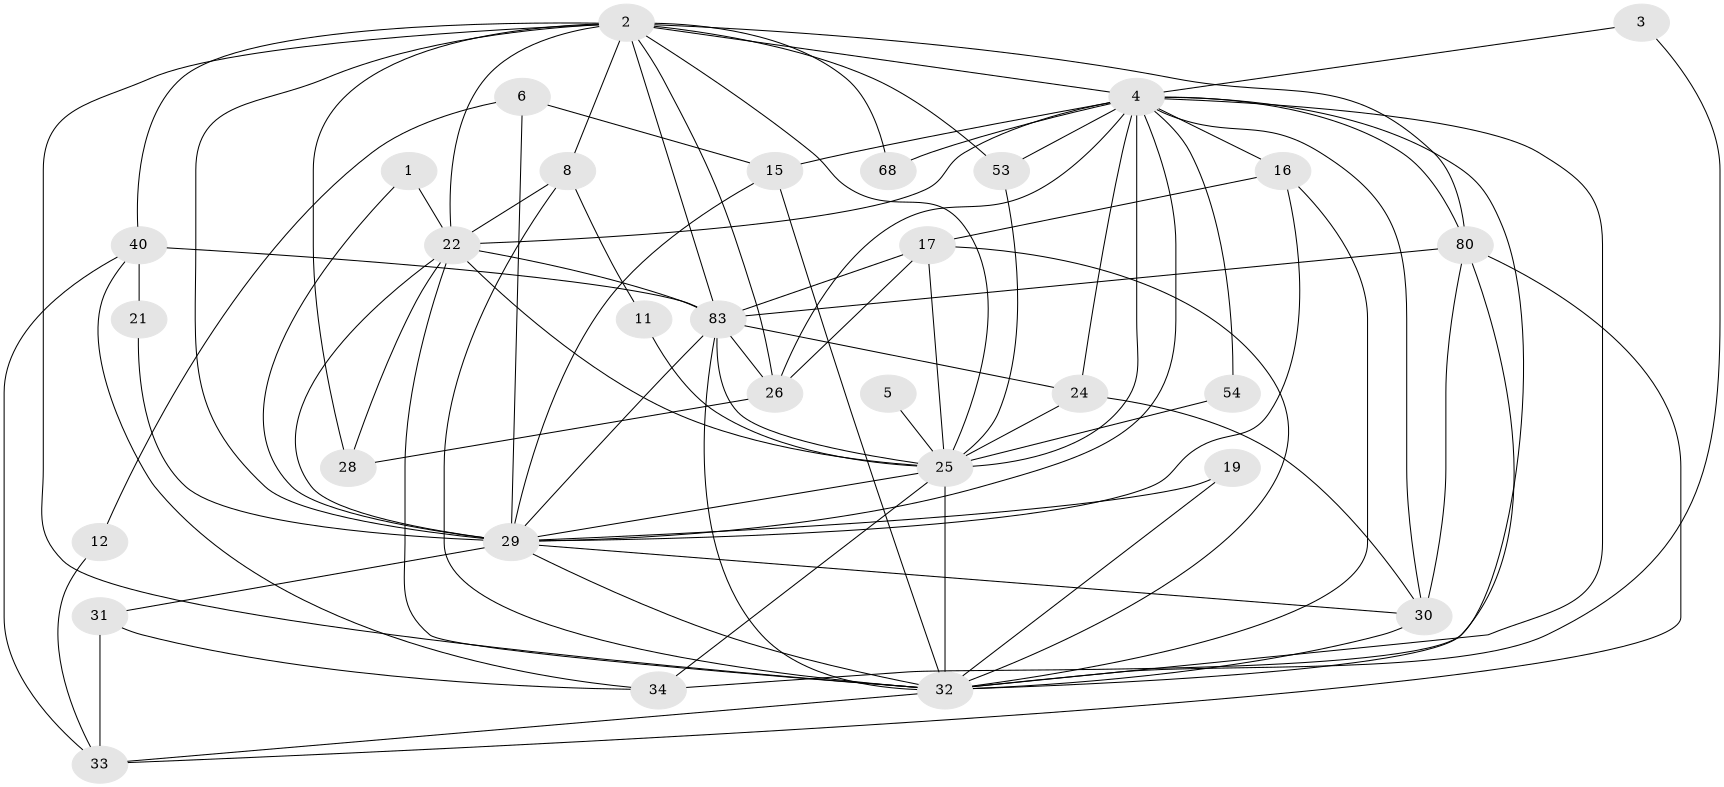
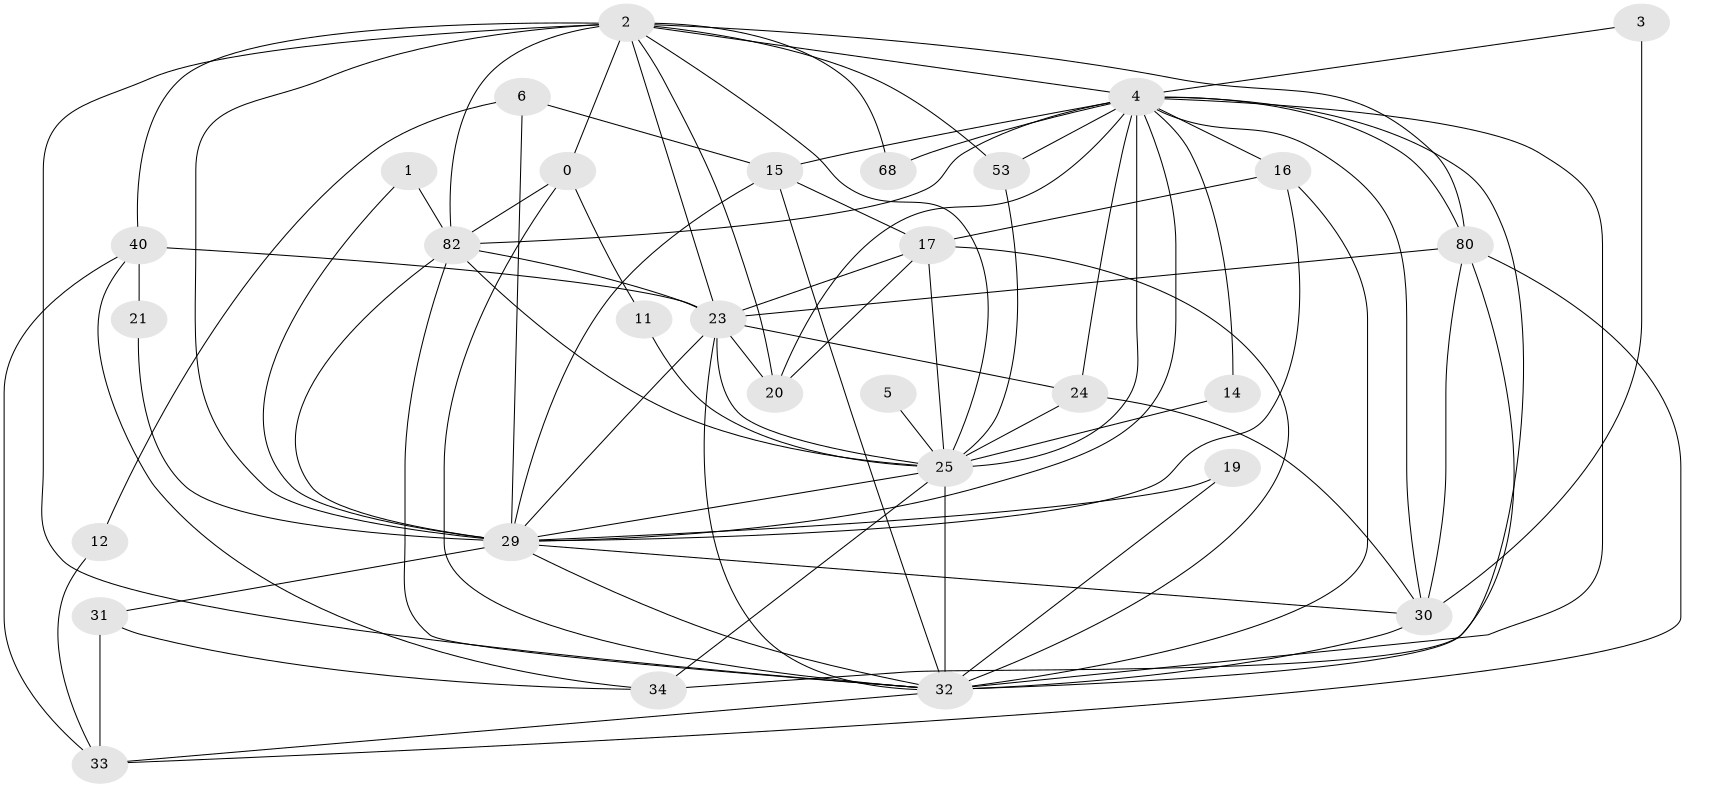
  graph {
    node [color=gray90 style=filled]
    edge [weight=1.0]
    1
-   22
+   22 [label=82]
    29
-   23 [label=83]
+   23
    25
-   28
    32
    30
    31
    2
    4
-   8
+   8 [label=0]
    n13 [label=80]
    n14 [label=53]
    n15 [label=68]
    n16 [label=40]
-   26
-   14 [label=54]
+   26 [label=20]
+   14
    15
    16
    24
    34
    11
    33
    21
    3
    12
    17
    5
    6
    19
    1 -- 22
    1 -- 29
    22 -- 29
    22 -- 23 [weight=4.0]
    22 -- 25 [weight=2.0]
-   22 -- 28 [weight=2.0]
    22 -- 32
    29 -- 32
    29 -- 30
    29 -- 31 [weight=2.0]
    23 -- 29 [weight=2.0]
    23 -- 25 [weight=4.0]
    23 -- 32 [weight=2.0]
    23 -- 26
    23 -- 24
    25 -- 29 [weight=2.0]
    25 -- 32 [weight=3.0]
    25 -- 34 [weight=2.0]
    32 -- 33
    30 -- 32
    31 -- 34
    31 -- 33
    2 -- 22 [weight=3.0]
    2 -- 29 [weight=4.0]
    2 -- 23 [weight=4.0]
    2 -- 25 [weight=4.0]
-   2 -- 28
    2 -- 32 [weight=2.0]
    2 -- 4 [weight=2.0]
    2 -- 8
    2 -- n13 [weight=2.0]
    2 -- n14
    2 -- n15
    2 -- n16 [weight=2.0]
    2 -- 26
    4 -- 22
    4 -- 29
    4 -- 25 [weight=5.0]
    4 -- 32 [weight=2.0]
    4 -- 30
    4 -- n13
    4 -- n14
    4 -- n15
    4 -- 26
    4 -- 14
    4 -- 15
    4 -- 16
    4 -- 24 [weight=2.0]
    4 -- 34
    8 -- 22
    8 -- 32
    8 -- 11
    n13 -- 23
    n13 -- 32
    n13 -- 30
    n13 -- 33
    n14 -- 25
    n16 -- 23
    n16 -- 34
    n16 -- 33
    n16 -- 21
-   26 -- 28
    14 -- 25 [weight=2.0]
    15 -- 29
    15 -- 32
+   15 -- 17
    16 -- 29
    16 -- 32
    16 -- 17
    24 -- 25
    24 -- 30
    11 -- 25
    21 -- 29
-   3 -- 32
+   3 -- 30
    3 -- 4
    12 -- 33
    17 -- 23 [weight=2.0]
    17 -- 25 [weight=2.0]
    17 -- 32
    17 -- 26
    5 -- 25
    6 -- 29
    6 -- 15
    6 -- 12
    19 -- 29
    19 -- 32
  }
